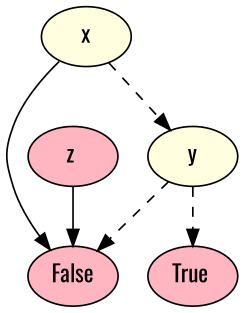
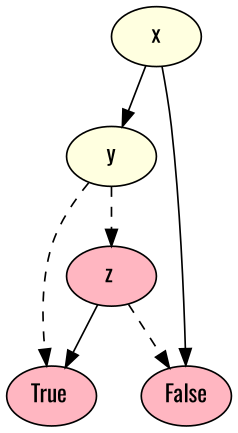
  digraph {
    fontname=Oswald
    node [fillcolor=lightpink fontname=Oswald style=filled]
    edge [fontname=Oswald style=dashed]
    n1 [fillcolor=lightyellow label=x]
    n2 [fillcolor=lightyellow label=y]
    n3 [label=False]
    n4 [label="True "]
    n5 [label="z "]
-   n1 -> n2
+   n1 -> n2 [style=solid]
    n1 -> n3 [style=""]
-   n2 -> n3
+   n2 -> n5
    n2 -> n4
-   n5 -> n3 [style=solid]
+   n5 -> n3
+   n5 -> n4 [style=""]
  }
